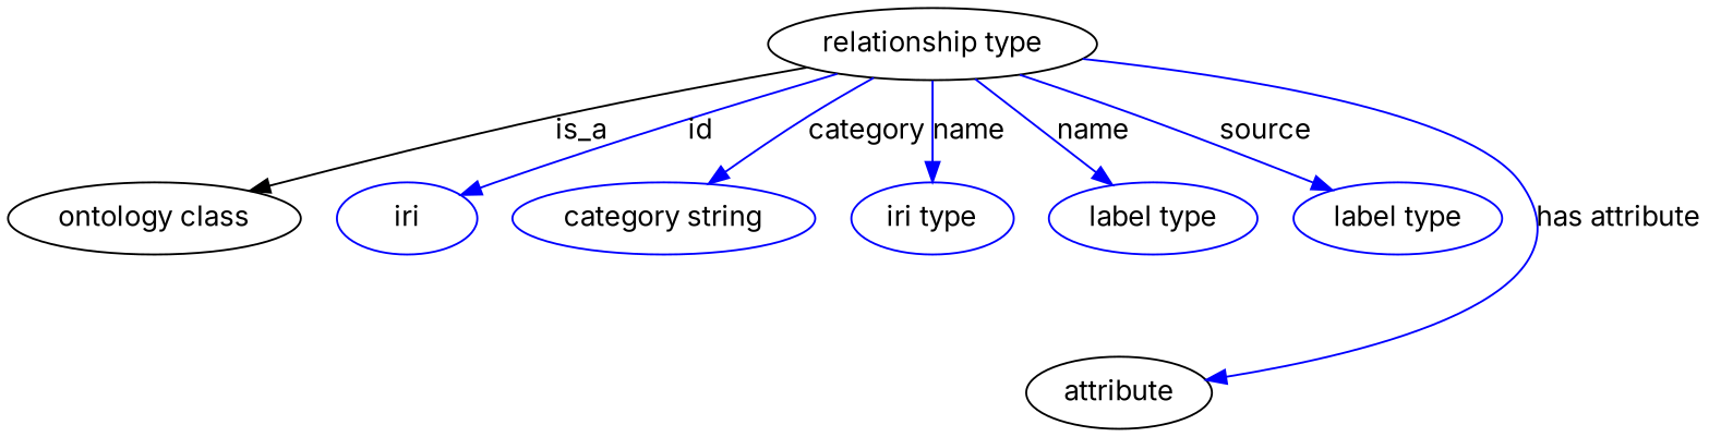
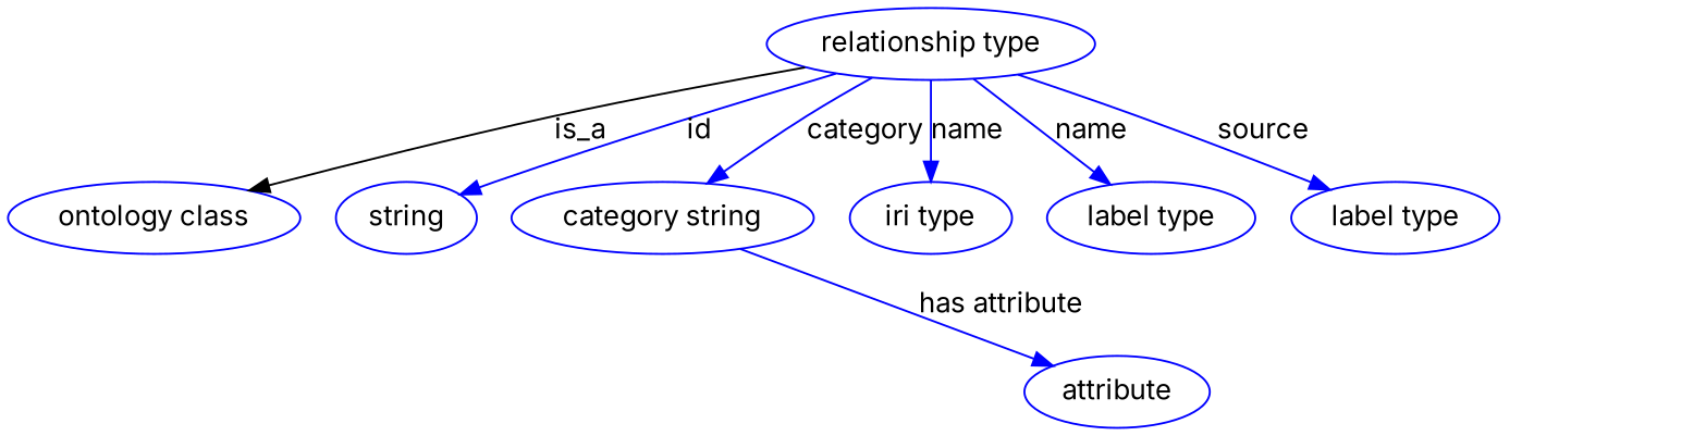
  digraph {
    fontname=Inter
    node [fontname=Inter color=blue]
    edge [fontname=Inter color=blue style=solid]
-   n1 [height=0.5 label="relationship type" width=1.9318 color=""]
-   "ontology class" [height=0.5 width=1.7151 color=""]
-   n3 [height=0.5 label=iri width=0.84854]
+   n1 [height=0.5 label="relationship type" width=1.9318]
+   "ontology class" [height=0.5 width=1.7151]
+   n3 [height=0.5 label=string width=0.84854]
    n4 [height=0.5 label="category string" width=1.6249]
    n5 [height=0.5 label="iri type" width=1.011]
    n6 [height=0.5 label="label type" width=1.2638]
    n7 [height=0.5 label="label type" width=1.2638]
-   n8 [color=black height=0.5 label=attribute width=1.1193]
+   n8 [height=0.5 label=attribute width=1.1193]
    n1 -> "ontology class" [label=is_a color="" style=""]
    n1 -> n3 [label=id]
    n1 -> n4 [label=category]
    n1 -> n5 [label=name]
    n1 -> n6 [label=name]
    n1 -> n7 [label=source]
-   n1 -> n8 [label="has attribute"]
+   n4 -> n8 [label="has attribute"]
  }
